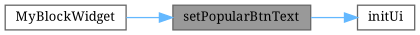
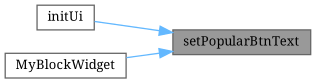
  digraph {
    fontname="Noto Serif"
    rankdir=RL
    node [color=grey40 fillcolor=white fontname="Noto Serif" fontsize=10 shape=box style=filled]
    edge [color=steelblue1 dir=back fontname="Noto Serif" fontsize=10 labelfontname=Helvetica labelfontsize=10 style=solid]
    n1 [color=gray40 fillcolor=grey60 fontcolor=black height=0.2 label=setPopularBtnText width=0.4]
    n2 [height=0.2 label=initUi width=0.4]
    n3 [height=0.2 label=MyBlockWidget width=0.4]
-   n2 -> n1
+   n1 -> n2
    n1 -> n3
  }
